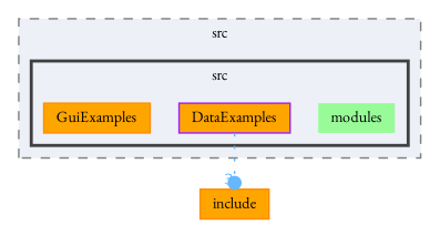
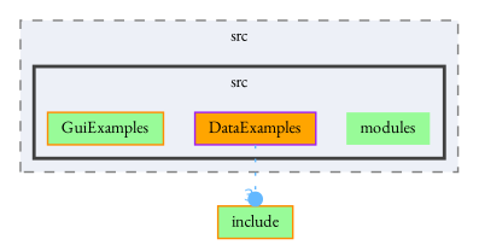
  digraph {
    compound=true
    fontname="EB Garamond"
    node [fontname="EB Garamond" fontsize=10 shape=box style=filled fillcolor=palegreen color=darkorange]
    n1 [height=0.2 label=modules shape=plaintext width=0.4]
    n2 [color=purple fillcolor=orange height=0.2 label=DataExamples width=0.4]
-   n3 [fillcolor=orange height=0.2 label=GuiExamples width=0.4]
-   n4 [fillcolor=orange height=0.2 label=include width=0.4]
+   n3 [height=0.2 label=GuiExamples width=0.4]
+   n4 [height=0.2 label=include width=0.4]
    subgraph cluster_1 {
      bgcolor="#edf0f7"
      fontsize=10
      label=src
      pencolor=grey50
      style="filled,dashed"
      subgraph cluster_2 {
        bgcolor="#edf0f7"
        fontsize=10
        pencolor=grey25
        style="filled,bold"
        n1
        n2
        n3
      }
    }
    n2 -> n4 [color=steelblue1 fontcolor=steelblue1 fontname="EB Garamond" fontsize=10 headlabel=3 labeldistance=1.5 labelfontname=Helvetica labelfontsize=10 style=dotted arrowhead=dot]
  }
